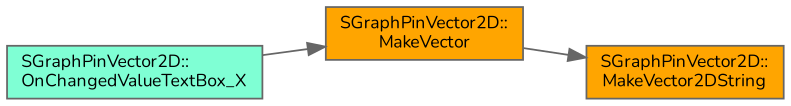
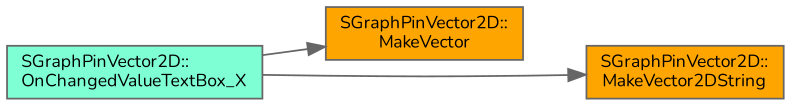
  digraph {
    fontname=Nunito
    rankdir=LR
    node [color=grey40 fillcolor=orange fontname=Nunito fontsize=10 shape=box style=filled]
    edge [color=gray40 fontname=Nunito fontsize=10 labelfontname=Helvetica labelfontsize=10 style=solid]
    n1 [color=gray40 fillcolor=aquamarine fontcolor=black height=0.2 label="SGraphPinVector2D::\lOnChangedValueTextBox_X" width=0.4]
    n2 [height=0.2 label="SGraphPinVector2D::\lMakeVector" width=0.4]
    n3 [height=0.2 label="SGraphPinVector2D::\lMakeVector2DString" width=0.4]
    n1 -> n2
-   n2 -> n3
+   n1 -> n3
  }
